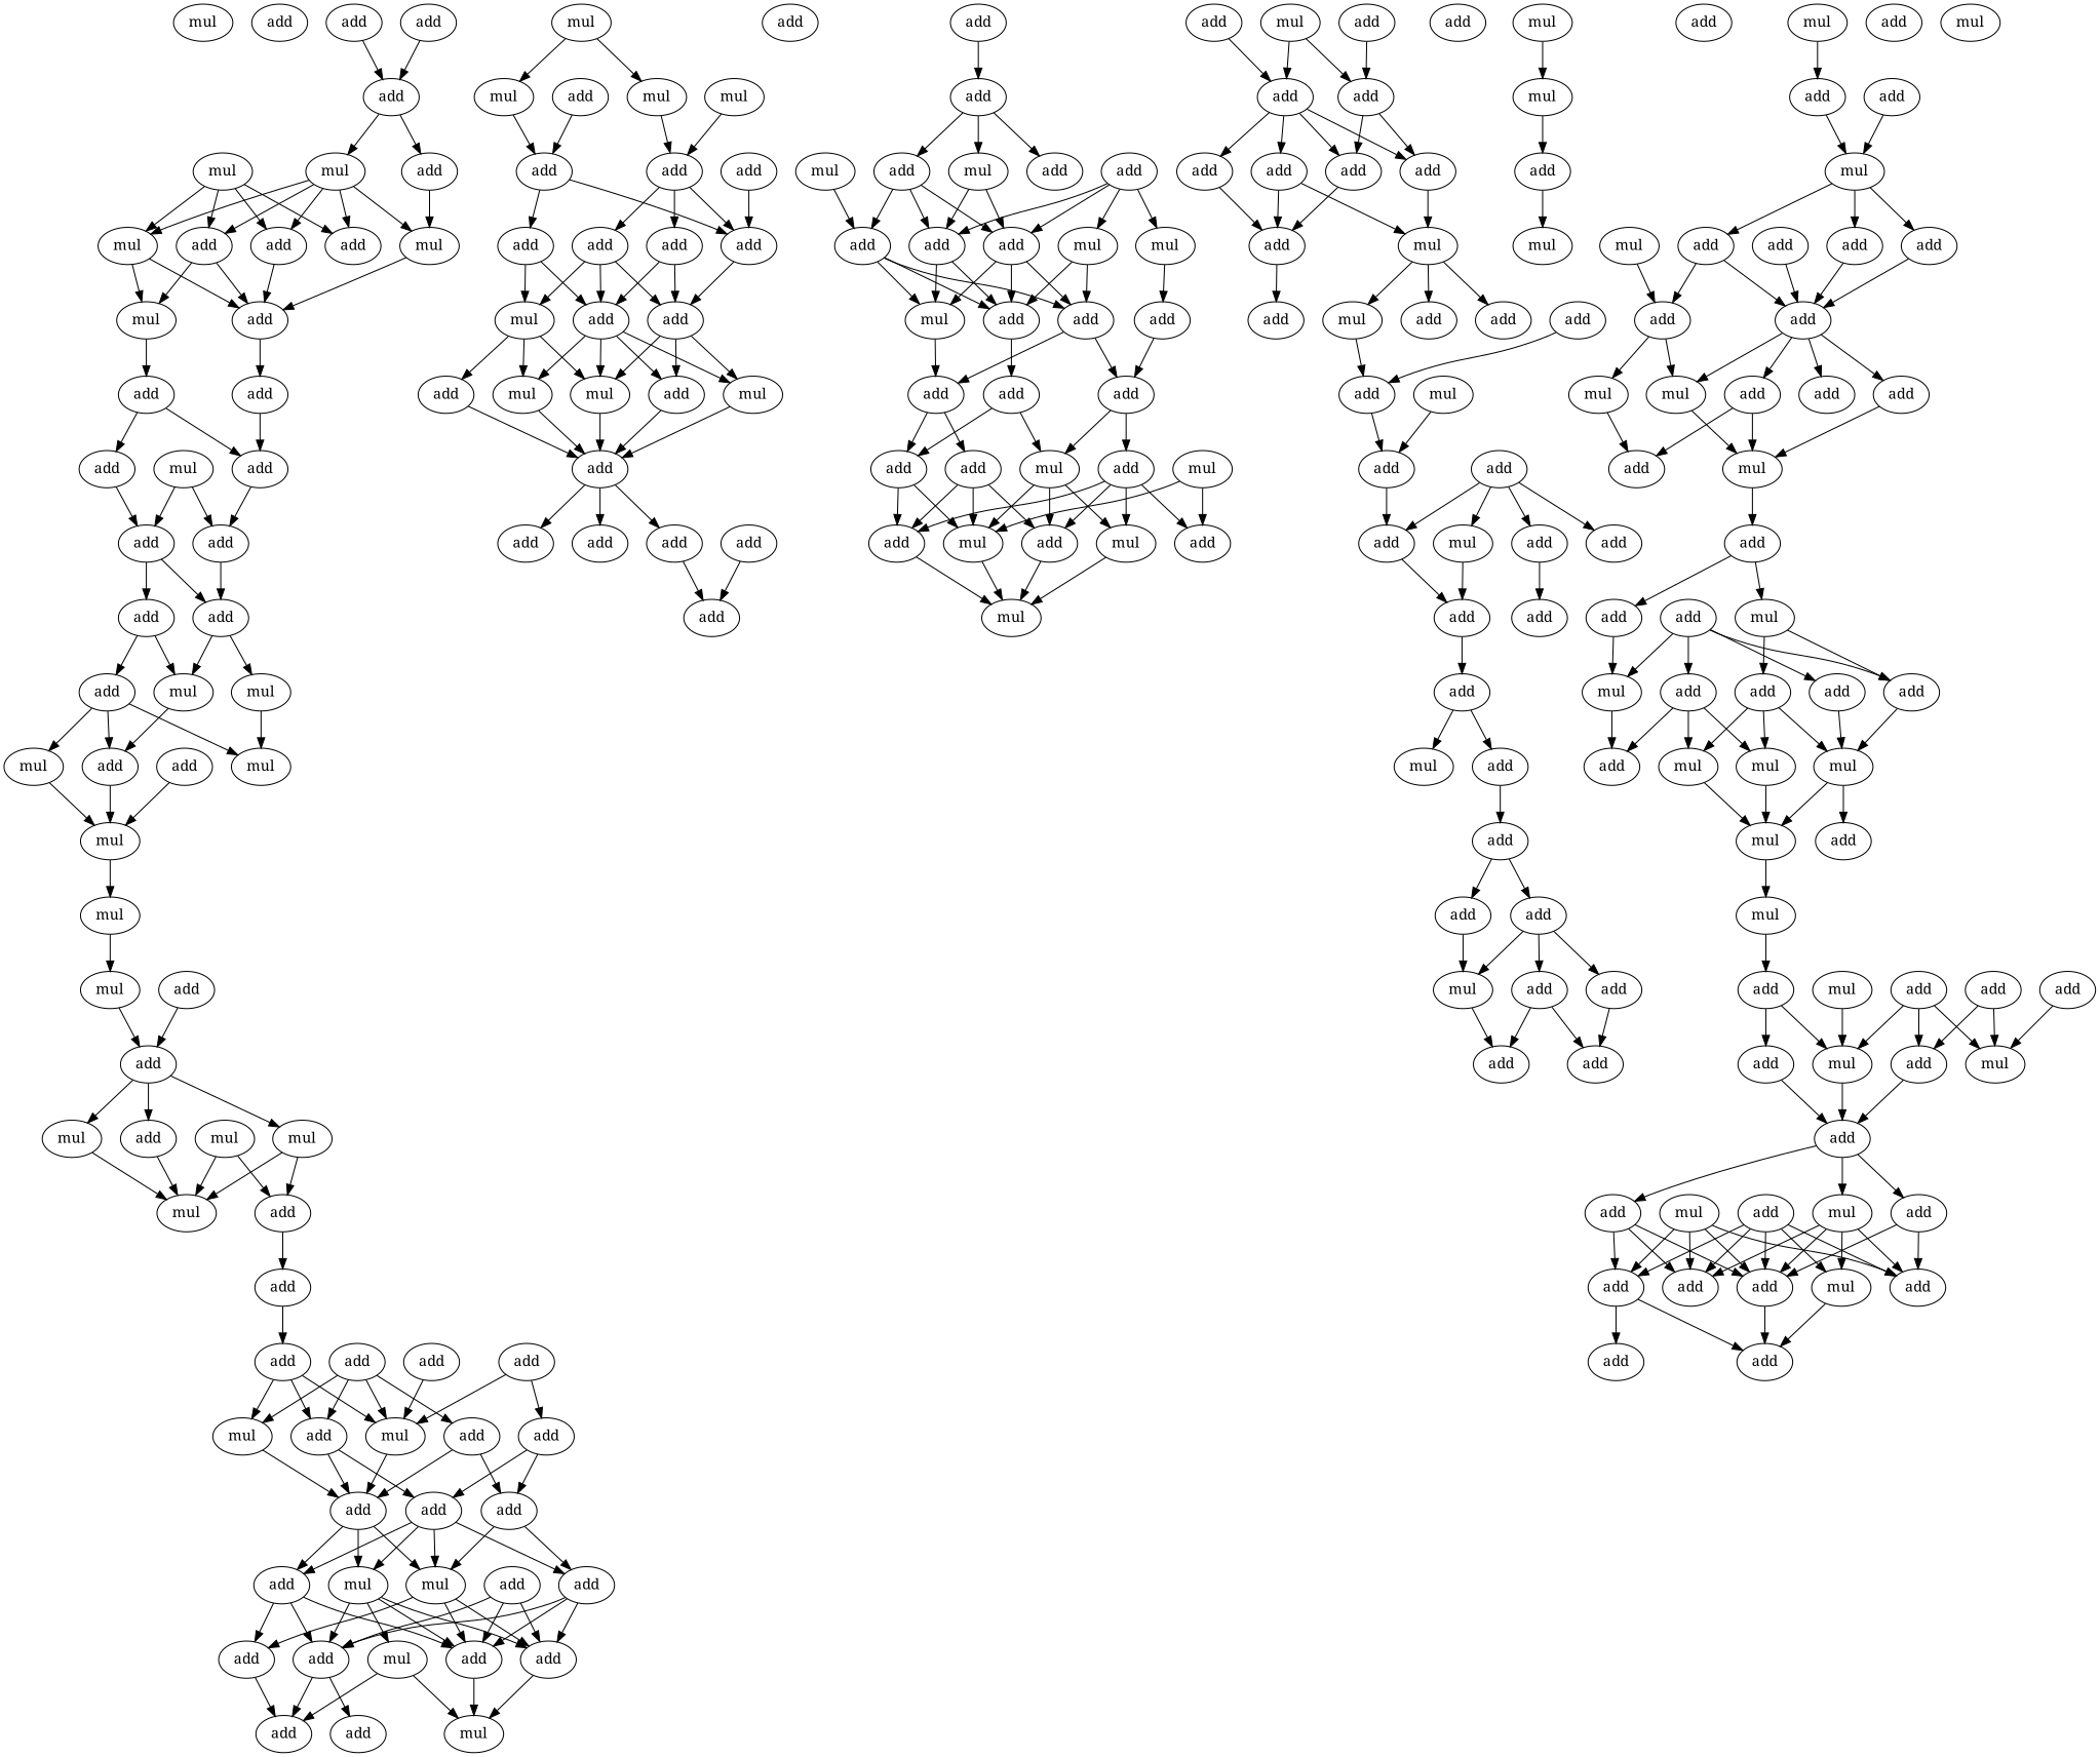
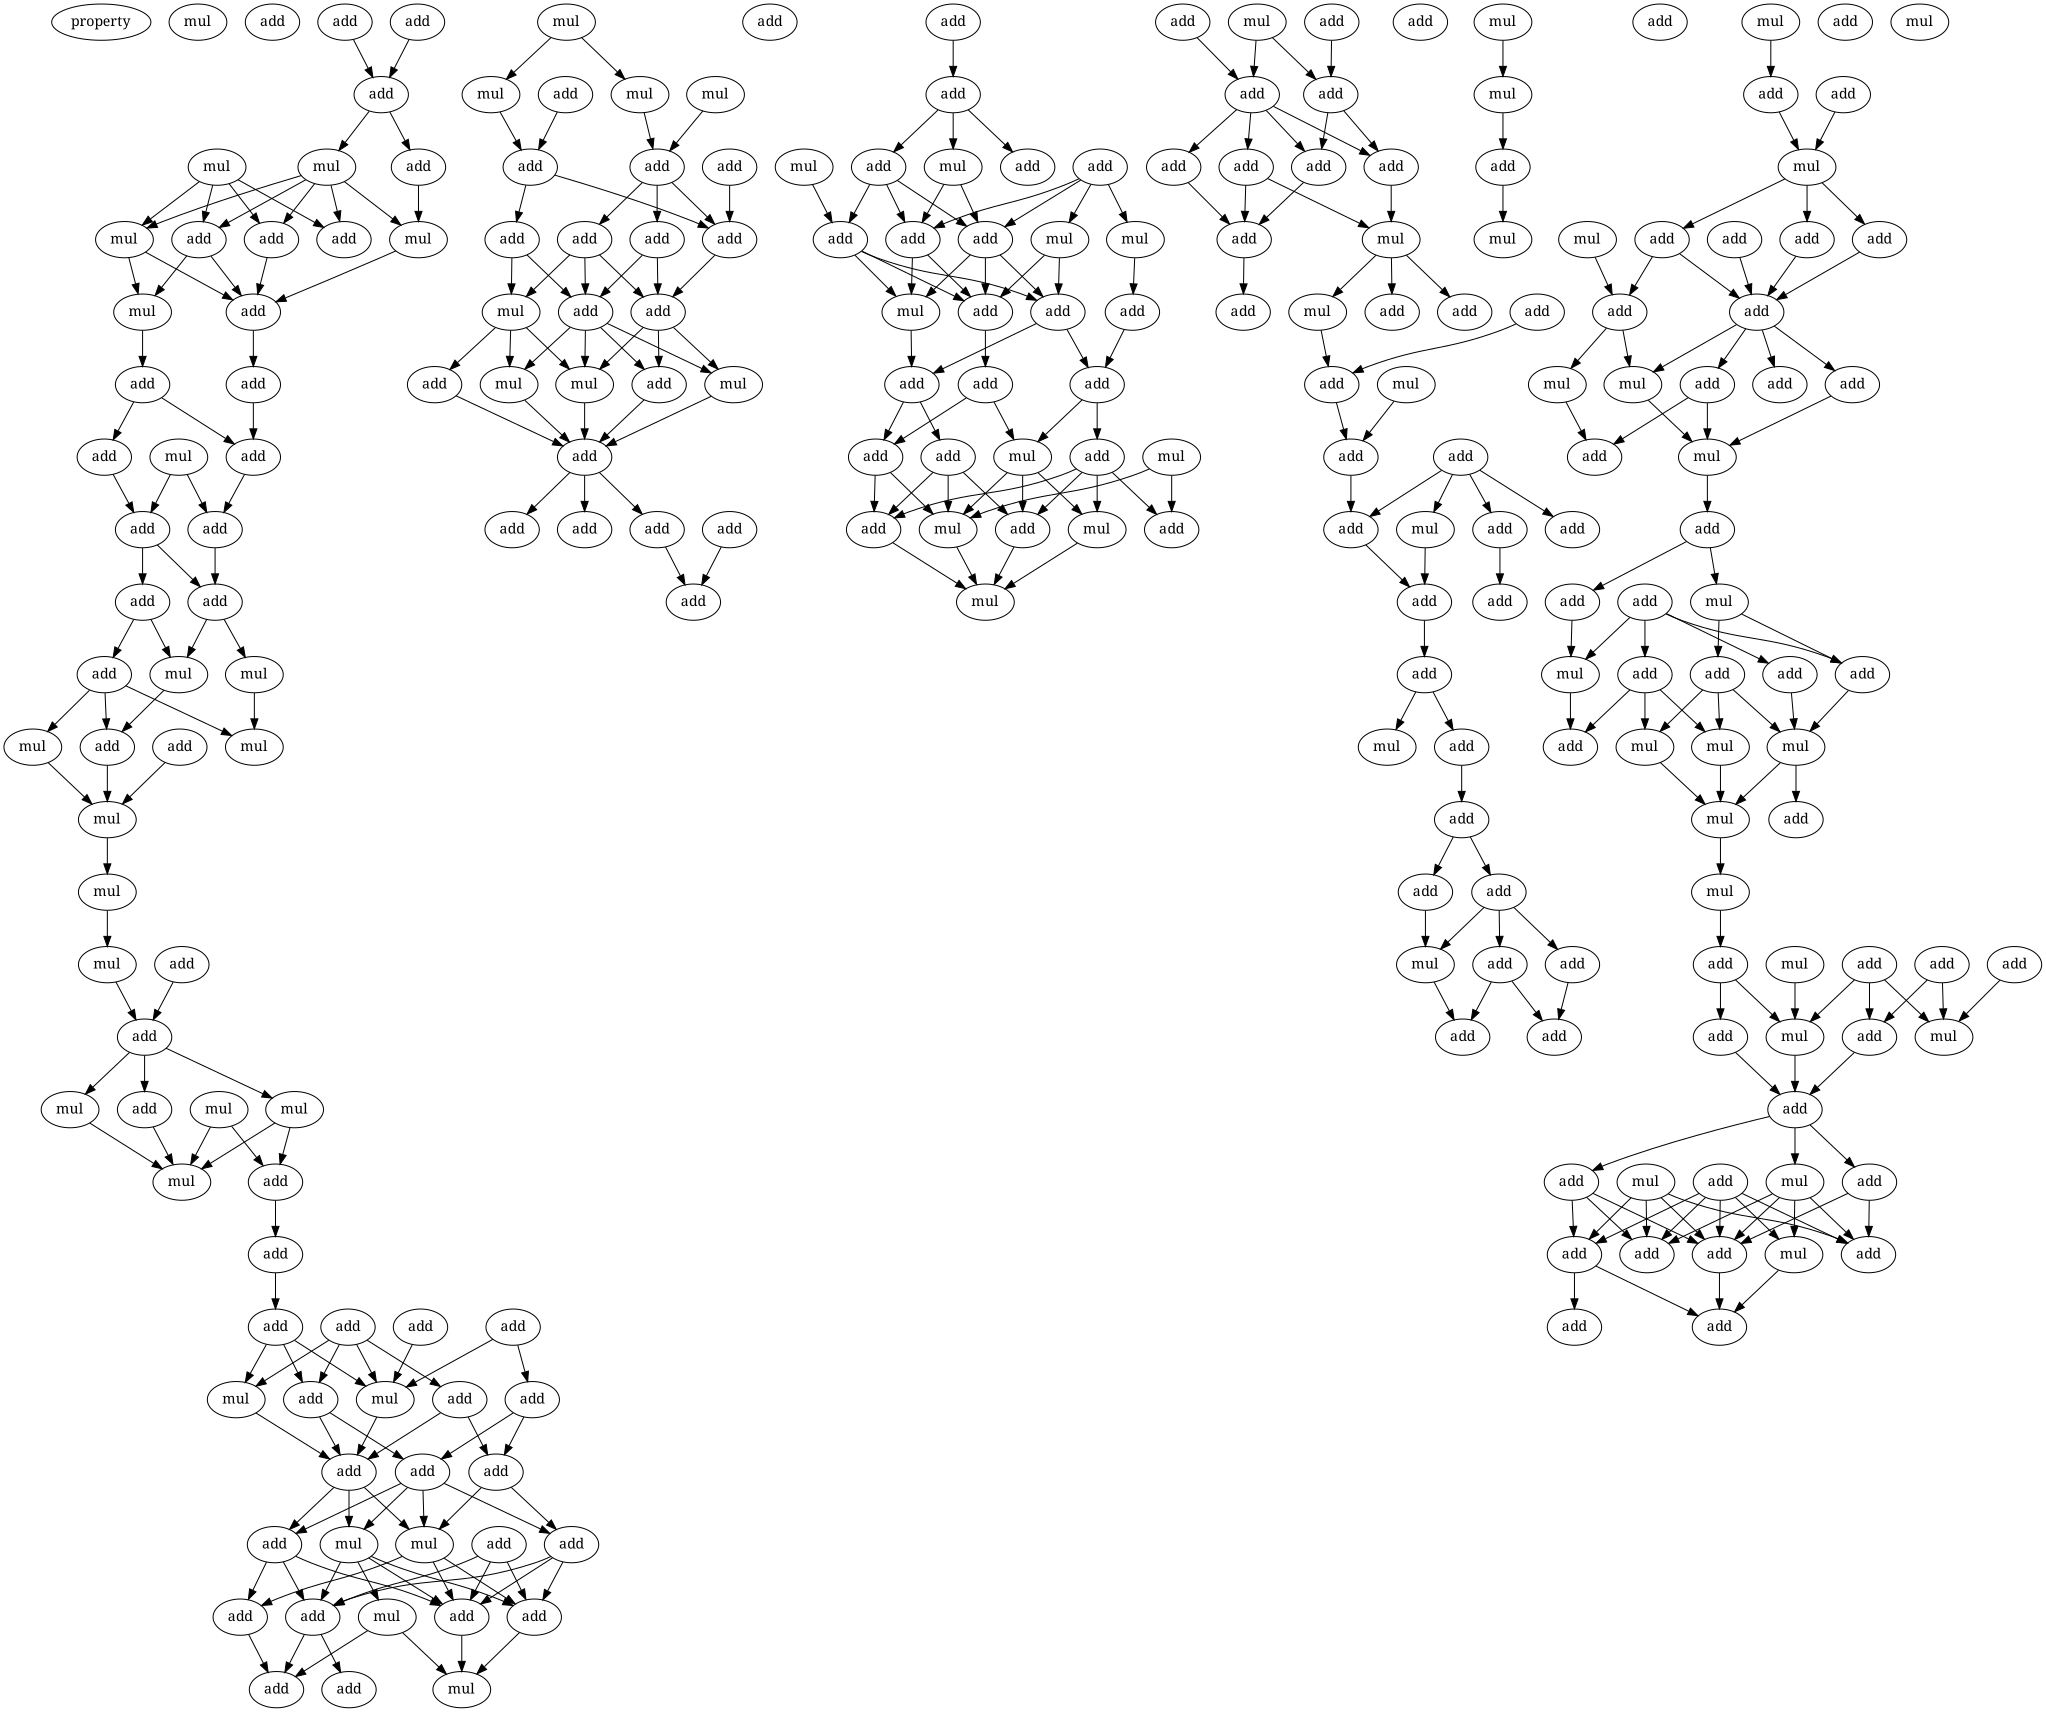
  digraph {
    fontname="Noto Serif"
    node [fontcolor=black fontname="Noto Serif"]
    edge [fontname="Noto Serif"]
+   property [lf=1.8 mul=2]
    n2 [label=mul]
    n3 [label=add]
    n4 [label=add]
    n5 [label=add]
    n6 [label=add]
    n7 [label=mul]
    n8 [label=add]
    n9 [label=add]
    n10 [label=add]
    n11 [label=add]
    n12 [label=mul]
    n13 [label=mul]
    n14 [label=mul]
    n15 [label=add]
    n16 [label=mul]
    n17 [label=add]
    n18 [label=add]
    n19 [label=add]
    n20 [label=add]
    n21 [label=mul]
    n22 [label=add]
    n23 [label=add]
    n24 [label=add]
    n25 [label=add]
    n26 [label=mul]
    n27 [label=mul]
    n28 [label=add]
    n29 [label=add]
    n30 [label=mul]
    n31 [label=mul]
    n32 [label=mul]
    n33 [label=add]
    n34 [label=mul]
    n35 [label=mul]
    n36 [label=add]
    n37 [label=add]
    n38 [label=add]
    n39 [label=mul]
    n40 [label=mul]
    n41 [label=mul]
    n42 [label=mul]
    n43 [label=add]
    n44 [label=add]
    n45 [label=add]
    n46 [label=add]
    n47 [label=add]
    n48 [label=mul]
    n49 [label=add]
    n50 [label=add]
    n51 [label=add]
    n52 [label=mul]
    n53 [label=add]
    n54 [label=add]
    n55 [label=add]
    n56 [label=add]
    n57 [label=mul]
    n58 [label=add]
    n59 [label=mul]
    n60 [label=add]
    n61 [label=add]
    n62 [label=add]
    n63 [label=add]
    n64 [label=add]
    n65 [label=add]
    n66 [label=mul]
    n67 [label=add]
    n68 [label=add]
    n69 [label=mul]
    n70 [label=mul]
    n71 [label=mul]
    n72 [label=mul]
    n73 [label=add]
    n74 [label=add]
    n75 [label=add]
    n76 [label=mul]
    n77 [label=add]
    n78 [label=add]
    n79 [label=add]
    n80 [label=add]
    n81 [label=add]
    n82 [label=add]
    n83 [label=add]
    n84 [label=mul]
    n85 [label=mul]
    n86 [label=mul]
    n87 [label=add]
    n88 [label=mul]
    n89 [label=add]
    n90 [label=add]
    n91 [label=add]
    n92 [label=add]
    n93 [label=add]
    n94 [label=add]
    n95 [label=add]
    n96 [label=add]
    n97 [label=add]
    n98 [label=add]
    n99 [label=add]
    n100 [label=add]
    n101 [label=mul]
    n102 [label=add]
    n103 [label=add]
    n104 [label=add]
    n105 [label=add]
    n106 [label=mul]
    n107 [label=mul]
    n108 [label=mul]
    n109 [label=add]
    n110 [label=add]
    n111 [label=mul]
    n112 [label=add]
    n113 [label=add]
    n114 [label=add]
    n115 [label=add]
    n116 [label=add]
    n117 [label=add]
    n118 [label=add]
    n119 [label=mul]
    n120 [label=add]
    n121 [label=add]
    n122 [label=mul]
    n123 [label=mul]
    n124 [label=add]
    n125 [label=mul]
    n126 [label=mul]
    n127 [label=add]
    n128 [label=add]
    n129 [label=add]
    n130 [label=add]
    n131 [label=mul]
    n132 [label=add]
    n133 [label=add]
    n134 [label=add]
    n135 [label=add]
    n136 [label=add]
    n137 [label=mul]
    n138 [label=add]
    n139 [label=add]
    n140 [label=add]
    n141 [label=mul]
    n142 [label=add]
    n143 [label=add]
    n144 [label=add]
    n145 [label=mul]
    n146 [label=add]
    n147 [label=add]
    n148 [label=mul]
    n149 [label=add]
    n150 [label=add]
    n151 [label=add]
    n152 [label=add]
    n153 [label=add]
    n154 [label=mul]
    n155 [label=add]
    n156 [label=add]
    n157 [label=add]
    n158 [label=add]
    n159 [label=add]
    n160 [label=mul]
    n161 [label=add]
    n162 [label=add]
    n163 [label=add]
    n164 [label=add]
    n165 [label=mul]
    n166 [label=mul]
    n167 [label=add]
    n168 [label=add]
    n169 [label=mul]
    n170 [label=mul]
    n171 [label=add]
    n172 [label=add]
    n173 [label=mul]
    n174 [label=add]
    n175 [label=add]
    n176 [label=add]
    n177 [label=add]
    n178 [label=add]
    n179 [label=add]
    n180 [label=mul]
    n181 [label=mul]
    n182 [label=mul]
    n183 [label=add]
    n184 [label=add]
    n185 [label=add]
    n186 [label=add]
    n187 [label=mul]
    n188 [label=add]
    n189 [label=add]
    n190 [label=mul]
    n191 [label=add]
    n192 [label=add]
    n193 [label=mul]
    n194 [label=add]
    n195 [label=add]
    n196 [label=add]
    n197 [label=add]
    n198 [label=mul]
    n199 [label=mul]
    n200 [label=mul]
    n201 [label=add]
    n202 [label=mul]
    n203 [label=add]
    n204 [label=mul]
    n205 [label=add]
    n206 [label=add]
    n207 [label=mul]
    n208 [label=mul]
    n209 [label=add]
    n210 [label=add]
    n211 [label=add]
    n212 [label=mul]
    n213 [label=add]
    n214 [label=add]
    n215 [label=mul]
    n216 [label=add]
    n217 [label=add]
    n218 [label=mul]
    n219 [label=add]
    n220 [label=add]
    n221 [label=add]
    n222 [label=add]
    n223 [label=mul]
    n224 [label=add]
    n225 [label=mul]
    n226 [label=add]
    n227 [label=add]
    n4 -> n5
    n5 -> n7
    n5 -> n8
    n6 -> n5
    n7 -> n9
    n7 -> n10
    n7 -> n11
    n7 -> n12
    n7 -> n13
    n8 -> n12
    n10 -> n15
    n11 -> n15
    n11 -> n16
    n12 -> n15
    n13 -> n15
    n13 -> n16
    n14 -> n9
    n14 -> n10
    n14 -> n11
    n14 -> n13
    n15 -> n18
    n16 -> n17
    n17 -> n19
    n17 -> n20
    n18 -> n19
    n19 -> n23
    n20 -> n22
    n21 -> n22
    n21 -> n23
    n22 -> n24
    n22 -> n25
    n23 -> n24
    n24 -> n26
    n24 -> n27
    n25 -> n26
    n25 -> n28
    n26 -> n29
    n27 -> n30
    n28 -> n29
    n28 -> n30
    n28 -> n31
    n29 -> n32
    n31 -> n32
    n32 -> n34
    n33 -> n32
    n34 -> n35
    n35 -> n37
    n36 -> n37
    n37 -> n38
    n37 -> n39
    n37 -> n40
    n38 -> n42
    n39 -> n42
    n40 -> n42
    n40 -> n43
    n41 -> n42
    n41 -> n43
    n43 -> n44
    n44 -> n45
    n45 -> n48
    n45 -> n50
    n45 -> n52
    n46 -> n47
    n46 -> n48
    n47 -> n55
    n47 -> n56
    n48 -> n54
    n49 -> n48
    n49 -> n50
    n49 -> n51
    n49 -> n52
    n50 -> n54
    n50 -> n55
    n51 -> n54
    n51 -> n56
    n52 -> n54
    n53 -> n48
    n54 -> n57
    n54 -> n58
    n54 -> n59
    n55 -> n57
    n55 -> n58
    n55 -> n59
    n55 -> n60
    n56 -> n57
    n56 -> n60
    n57 -> n63
    n57 -> n64
    n57 -> n65
    n58 -> n62
    n58 -> n63
    n58 -> n65
    n59 -> n62
    n59 -> n63
    n59 -> n64
    n59 -> n66
    n60 -> n62
    n60 -> n63
    n60 -> n64
    n61 -> n62
    n61 -> n63
    n61 -> n64
    n62 -> n67
    n62 -> n68
    n63 -> n69
    n64 -> n69
    n65 -> n67
    n66 -> n67
    n66 -> n69
    n70 -> n71
    n70 -> n72
    n71 -> n75
    n72 -> n74
    n73 -> n74
    n74 -> n77
    n74 -> n78
    n75 -> n77
    n75 -> n80
    n75 -> n81
    n76 -> n75
    n77 -> n83
    n78 -> n82
    n78 -> n84
    n79 -> n77
    n80 -> n82
    n80 -> n83
    n81 -> n82
    n81 -> n83
    n81 -> n84
    n82 -> n85
    n82 -> n86
    n82 -> n87
    n82 -> n88
    n83 -> n85
    n83 -> n86
    n83 -> n87
    n84 -> n86
    n84 -> n88
    n84 -> n89
    n85 -> n90
    n86 -> n90
    n87 -> n90
    n88 -> n90
    n89 -> n90
    n90 -> n91
    n90 -> n92
    n90 -> n93
    n93 -> n95
    n94 -> n95
    n97 -> n98
    n98 -> n99
    n98 -> n100
    n98 -> n101
    n99 -> n102
    n99 -> n103
    n99 -> n104
    n101 -> n102
    n101 -> n103
    n102 -> n109
    n102 -> n111
    n103 -> n109
    n103 -> n110
    n103 -> n111
    n104 -> n109
    n104 -> n110
    n104 -> n111
    n105 -> n102
    n105 -> n103
    n105 -> n106
    n105 -> n107
    n106 -> n109
    n106 -> n110
    n107 -> n112
    n108 -> n104
    n109 -> n114
    n110 -> n113
    n110 -> n115
    n111 -> n115
    n112 -> n113
    n113 -> n118
    n113 -> n119
    n114 -> n117
    n114 -> n119
    n115 -> n116
    n115 -> n117
    n116 -> n120
    n116 -> n121
    n116 -> n122
    n117 -> n120
    n117 -> n122
    n118 -> n120
    n118 -> n121
    n118 -> n124
    n118 -> n125
    n119 -> n121
    n119 -> n122
    n119 -> n125
    n120 -> n126
    n121 -> n126
    n122 -> n126
    n123 -> n122
    n123 -> n124
    n125 -> n126
    n127 -> n128
    n128 -> n132
    n128 -> n133
    n128 -> n134
    n128 -> n135
    n129 -> n130
    n130 -> n132
    n130 -> n133
    n131 -> n128
    n131 -> n130
    n132 -> n137
    n133 -> n136
    n134 -> n136
    n135 -> n136
    n135 -> n137
    n136 -> n138
    n137 -> n139
    n137 -> n140
    n137 -> n141
    n141 -> n142
    n142 -> n144
    n143 -> n142
    n144 -> n146
    n145 -> n144
    n146 -> n151
    n147 -> n146
    n147 -> n148
    n147 -> n149
    n147 -> n150
    n148 -> n151
    n150 -> n152
    n151 -> n153
    n153 -> n154
    n153 -> n155
    n155 -> n156
    n156 -> n157
    n156 -> n158
    n157 -> n160
    n157 -> n161
    n157 -> n162
    n158 -> n160
    n160 -> n163
    n161 -> n164
    n162 -> n163
    n162 -> n164
    n165 -> n166
    n166 -> n168
    n168 -> n169
    n170 -> n171
    n171 -> n173
    n172 -> n173
    n173 -> n174
    n173 -> n175
    n173 -> n176
    n174 -> n177
    n174 -> n178
    n175 -> n178
    n176 -> n178
    n177 -> n181
    n177 -> n182
    n178 -> n182
    n178 -> n183
    n178 -> n184
    n178 -> n185
    n179 -> n178
    n180 -> n177
    n181 -> n186
    n182 -> n187
    n183 -> n186
    n183 -> n187
    n184 -> n187
    n187 -> n189
    n189 -> n190
    n189 -> n191
    n190 -> n195
    n190 -> n197
    n191 -> n193
    n192 -> n193
    n192 -> n194
    n192 -> n195
    n192 -> n196
    n193 -> n201
    n194 -> n200
    n195 -> n200
    n196 -> n198
    n196 -> n199
    n196 -> n201
    n197 -> n198
    n197 -> n199
    n197 -> n200
    n198 -> n202
    n199 -> n202
    n200 -> n202
    n200 -> n203
    n202 -> n204
    n204 -> n205
    n205 -> n208
    n205 -> n209
    n206 -> n207
    n208 -> n214
    n209 -> n214
    n210 -> n207
    n210 -> n208
    n210 -> n211
    n211 -> n214
    n212 -> n208
    n213 -> n207
    n213 -> n211
    n214 -> n216
    n214 -> n217
    n214 -> n218
    n216 -> n219
    n216 -> n220
    n216 -> n221
    n217 -> n219
    n217 -> n222
    n218 -> n219
    n218 -> n221
    n218 -> n222
    n218 -> n225
    n219 -> n226
    n220 -> n226
    n220 -> n227
    n223 -> n219
    n223 -> n220
    n223 -> n221
    n223 -> n222
    n224 -> n219
    n224 -> n220
    n224 -> n221
    n224 -> n222
    n224 -> n225
    n225 -> n226
  }
